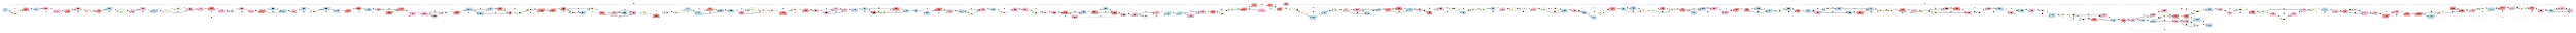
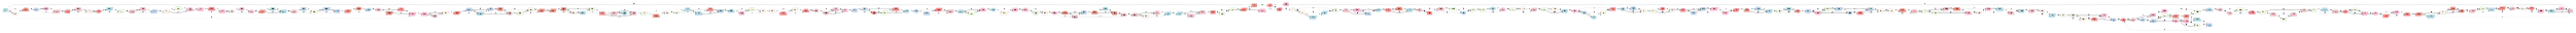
  digraph {
    fontname="Patrick Hand"
    rankdir=LR
    node [color=teal fillcolor=lightpink fontname="Patrick Hand" shape=box style=filled]
    edge [fontname="Patrick Hand" style=bold]
    2 [fillcolor=salmon]
    3 [color=purple fillcolor=salmon shape=ellipse]
    59 [color=purple fillcolor=salmon shape=parallelogram]
    9857
    111 [color=purple fillcolor=lightyellow shape=ellipse]
    1 [shape=trapezium]
    144 [color=purple fillcolor=lightyellow]
    175 [fillcolor=lightyellow shape=trapezium]
    10788 [color=purple shape=trapezium]
    173 [fillcolor=lightblue shape=parallelogram]
    14062 [fillcolor=lightblue shape=parallelogram]
    177 [shape=trapezium]
    234 [color=purple fillcolor=lightblue shape=trapezium]
    10912 [color=purple shape=trapezium]
    267 [fillcolor=lightblue shape=ellipse]
    291 [color=purple fillcolor=salmon]
    318 [fillcolor=lightblue]
    10976 [fillcolor=salmon shape=trapezium]
    331 [shape=ellipse]
    356 [color=purple fillcolor=salmon shape=trapezium]
    11003 [shape=trapezium]
    383 [color=purple fillcolor=lightblue shape=ellipse]
    11005 [fillcolor=lightyellow shape=trapezium]
    417 [fillcolor=lightyellow shape=ellipse]
    429 [fillcolor=lightyellow]
    456 [color=purple shape=trapezium]
    11087 [fillcolor=lightblue shape=ellipse]
    460 [fillcolor=lightyellow]
    487 [shape=parallelogram]
    11113 [color=purple fillcolor=lightyellow shape=trapezium]
    492 [fillcolor=lightyellow]
    519 [fillcolor=lightblue]
    11139 [color=purple fillcolor=lightyellow shape=trapezium]
    534 [color=purple shape=ellipse]
    569 [color=purple fillcolor=lightblue shape=ellipse]
    624 [color=purple fillcolor=salmon]
    596 [color=purple fillcolor=lightyellow]
    14116 [fillcolor=lightblue shape=ellipse]
    645 [fillcolor=lightblue shape=ellipse]
    672 [color=purple fillcolor=lightyellow]
    11254 [color=purple fillcolor=lightblue shape=trapezium]
    681 [fillcolor=lightyellow]
    729 [color=purple fillcolor=lightyellow shape=parallelogram]
    11301 [color=purple fillcolor=salmon shape=ellipse]
    760 [color=purple fillcolor=salmon shape=trapezium]
    768 [color=purple fillcolor=lightblue shape=trapezium]
    11329 [color=purple fillcolor=lightblue]
    813 [color=purple shape=parallelogram]
    11337 [color=purple shape=parallelogram]
    828 [color=purple fillcolor=salmon shape=parallelogram]
    880 [fillcolor=salmon shape=trapezium]
    907 [fillcolor=lightblue shape=parallelogram]
    14185 [color=purple fillcolor=lightblue shape=trapezium]
    950 [fillcolor=lightyellow shape=ellipse]
    977 [fillcolor=salmon shape=ellipse]
    12098 [fillcolor=lightblue]
    989 [color=purple fillcolor=lightblue shape=parallelogram]
    1007 [color=purple]
    12131 [fillcolor=lightyellow]
    1055 [color=purple fillcolor=lightblue shape=ellipse]
    12137 [color=purple fillcolor=lightblue shape=parallelogram]
    1067 [color=purple fillcolor=salmon shape=trapezium]
    12187 [color=purple fillcolor=lightblue]
    1094 [color=purple fillcolor=lightyellow shape=trapezium]
    1109 [color=purple fillcolor=lightyellow]
    1136 [shape=parallelogram]
    12228 [fillcolor=salmon shape=trapezium]
    1186 [fillcolor=lightyellow]
    1202 [fillcolor=lightyellow shape=parallelogram]
    12255
    1229 [color=purple shape=trapezium]
    12262 [fillcolor=salmon shape=trapezium]
    1238 [color=purple fillcolor=lightyellow shape=ellipse]
    12279 [color=purple shape=ellipse]
    1289 [shape=trapezium]
    1345 [fillcolor=lightblue]
    12291 [fillcolor=lightblue shape=trapezium]
    1349 [shape=parallelogram]
    1376 [fillcolor=lightblue shape=parallelogram]
    12346 [color=purple fillcolor=lightyellow shape=ellipse]
    1378 [fillcolor=lightyellow shape=ellipse]
    1405 [color=purple fillcolor=lightyellow shape=parallelogram]
    12353 [color=purple fillcolor=lightyellow]
    1469 [color=purple fillcolor=salmon shape=trapezium]
    1478 [color=purple]
    1520 [color=purple fillcolor=lightblue shape=ellipse]
    1565 [color=purple fillcolor=salmon shape=ellipse]
    1572 [shape=ellipse]
    1576 [color=purple fillcolor=lightblue shape=ellipse]
    12517
    1581 [color=purple fillcolor=lightblue shape=trapezium]
    12518 [color=purple]
    1589 [fillcolor=lightyellow shape=parallelogram]
    1673 [color=purple shape=ellipse]
    12554 [fillcolor=lightyellow shape=parallelogram]
    1601 [fillcolor=salmon shape=parallelogram]
    1702 [color=purple fillcolor=lightblue shape=trapezium]
    1675 [color=purple]
    1608 [fillcolor=lightyellow shape=ellipse]
    12447 [fillcolor=salmon]
    1710 [shape=ellipse]
    12478 [fillcolor=lightblue shape=trapezium]
    1646 [color=purple fillcolor=lightblue]
    1714 [shape=ellipse]
    12595 [fillcolor=lightyellow shape=parallelogram]
    1765 [color=purple fillcolor=salmon shape=trapezium]
    1783 [fillcolor=lightyellow]
    1789 [shape=trapezium]
    1834 [shape=ellipse]
    1819 [shape=trapezium]
    14518 [fillcolor=lightyellow]
    1837 [fillcolor=lightyellow]
    1888
    12711 [fillcolor=lightblue shape=trapezium]
    1894 [color=purple fillcolor=salmon shape=ellipse]
    1948 [color=purple shape=parallelogram]
    12764 [fillcolor=lightyellow shape=ellipse]
    2002 [color=purple shape=ellipse]
    2014 [color=purple fillcolor=salmon shape=parallelogram]
    12779 [color=purple shape=ellipse]
    2041 [color=purple fillcolor=salmon shape=trapezium]
    2043 [fillcolor=salmon shape=parallelogram]
    2101 [color=purple fillcolor=lightyellow shape=parallelogram]
    12803 [fillcolor=lightblue shape=parallelogram]
    2134 [fillcolor=salmon shape=ellipse]
    12879 [fillcolor=salmon]
    2149 [shape=parallelogram]
    2191 [fillcolor=lightblue]
    12920 [fillcolor=lightyellow]
    2218 [shape=ellipse]
    12946 [fillcolor=salmon shape=parallelogram]
    2329 [color=purple fillcolor=lightyellow shape=ellipse]
    2356 [color=purple]
    12972 [color=purple fillcolor=salmon shape=ellipse]
    2362 [fillcolor=lightblue shape=trapezium]
    12988 [color=purple]
    7038 [fillcolor=salmon shape=trapezium]
    7041 [color=purple fillcolor=lightblue shape=ellipse]
    7074 [shape=parallelogram]
    13037 [color=purple shape=ellipse]
    7104 [color=purple fillcolor=salmon]
    7149 [color=purple fillcolor=lightyellow]
    13081 [shape=trapezium]
    7170 [color=purple fillcolor=salmon shape=ellipse]
    7221 [fillcolor=lightyellow shape=parallelogram]
    13131 [fillcolor=lightblue shape=parallelogram]
    7245
    7311 [color=purple fillcolor=lightblue shape=parallelogram]
    13196 [shape=trapezium]
    7326 [color=purple fillcolor=lightyellow shape=parallelogram]
    7353 [color=purple shape=trapezium]
    13222 [fillcolor=lightyellow shape=trapezium]
    7377 [color=purple]
    7404 [color=purple]
    13248 [color=purple fillcolor=salmon shape=trapezium]
    7452 [color=purple fillcolor=lightyellow shape=ellipse]
    7479 [color=purple shape=ellipse]
    13274 [shape=ellipse]
    7491 [fillcolor=salmon shape=parallelogram]
    7518 [fillcolor=lightblue shape=parallelogram]
    13300 [fillcolor=lightblue shape=ellipse]
    7566
    7593 [fillcolor=lightyellow shape=parallelogram]
    13326 [color=purple fillcolor=lightblue]
    7620 [color=purple fillcolor=lightblue]
    13352 [color=purple fillcolor=lightblue shape=parallelogram]
    7662 [fillcolor=salmon shape=parallelogram]
    7689 [fillcolor=lightblue shape=ellipse]
    13378 [fillcolor=salmon shape=ellipse]
    7722 [shape=ellipse]
    7749 [color=purple fillcolor=salmon shape=trapezium]
    13404 [fillcolor=salmon shape=parallelogram]
    8024 [color=purple shape=parallelogram]
    8225 [color=purple shape=trapezium]
    8244 [color=purple fillcolor=lightyellow shape=parallelogram]
    9884 [shape=ellipse]
    8407 [fillcolor=salmon shape=parallelogram]
    8437 [color=purple fillcolor=lightblue shape=parallelogram]
    8458 [fillcolor=lightblue shape=parallelogram]
    9911 [color=purple fillcolor=lightblue shape=ellipse]
    8485 [shape=ellipse]
    9929 [fillcolor=salmon]
    8506 [fillcolor=lightyellow shape=parallelogram]
    8524 [color=purple fillcolor=lightyellow]
    8533 [fillcolor=salmon shape=parallelogram]
    8536 [fillcolor=salmon shape=parallelogram]
    8537 [fillcolor=salmon]
    8563 [color=purple fillcolor=lightyellow shape=ellipse]
    10031 [fillcolor=lightyellow]
    8581 [fillcolor=lightblue]
    8614 [color=purple fillcolor=salmon shape=trapezium]
    8623 [shape=trapezium]
    8650
    10059 [fillcolor=lightblue shape=ellipse]
    8662 [fillcolor=lightyellow shape=parallelogram]
    8692 [color=purple fillcolor=lightyellow shape=ellipse]
    10088 [fillcolor=salmon shape=trapezium]
    8701 [fillcolor=lightyellow shape=ellipse]
    8722 [fillcolor=lightblue shape=trapezium]
    10094 [fillcolor=lightblue shape=trapezium]
    8749 [fillcolor=salmon shape=trapezium]
    8782 [color=purple fillcolor=lightblue]
    8809 [fillcolor=lightblue shape=trapezium]
    8825 [color=purple]
    10160 [fillcolor=lightyellow shape=trapezium]
    8882 [color=purple fillcolor=lightyellow]
    8892 [color=purple fillcolor=lightyellow]
    10204 [color=purple fillcolor=salmon shape=trapezium]
    8919 [color=purple fillcolor=lightyellow shape=parallelogram]
    8941 [color=purple fillcolor=salmon shape=trapezium]
    8956 [shape=ellipse]
    8998
    10254 [shape=ellipse]
    9012 [color=purple shape=ellipse]
    9032 [color=purple fillcolor=lightblue]
    9059 [fillcolor=salmon shape=ellipse]
    10311 [color=purple fillcolor=lightblue shape=ellipse]
    9151 [fillcolor=lightyellow shape=parallelogram]
    10434 [color=purple fillcolor=salmon shape=trapezium]
    9178 [fillcolor=lightblue shape=ellipse]
    9193 [color=purple fillcolor=lightblue shape=ellipse]
    9220 [color=purple fillcolor=lightblue shape=trapezium]
    10484 [color=purple fillcolor=salmon shape=parallelogram]
    9256 [shape=parallelogram]
    9268 [fillcolor=lightblue]
    9295 [color=purple shape=trapezium]
    10539 [fillcolor=lightyellow shape=parallelogram]
    9319 [fillcolor=lightblue shape=ellipse]
    9385 [color=purple]
    13826 [color=purple fillcolor=lightyellow shape=parallelogram]
    9391 [color=purple shape=trapezium]
    9418 [color=purple fillcolor=lightyellow]
    13852 [fillcolor=lightyellow]
    9433 [color=purple shape=ellipse]
    9475 [fillcolor=salmon shape=trapezium]
    10578
    9541 [color=purple fillcolor=lightblue]
    9580 [shape=ellipse]
    9547 [fillcolor=salmon shape=trapezium]
    9592 [shape=trapezium]
    9574 [fillcolor=salmon]
    10630 [fillcolor=lightblue shape=ellipse]
    9604 [color=purple fillcolor=lightyellow shape=parallelogram]
    9619 [shape=trapezium]
    9631 [fillcolor=lightblue shape=parallelogram]
    9681 [fillcolor=lightblue shape=parallelogram]
    9721 [shape=trapezium]
    10695 [shape=trapezium]
    9760 [color=purple fillcolor=salmon]
    9805 [fillcolor=lightyellow shape=parallelogram]
    10739 [fillcolor=lightyellow]
    9822 [fillcolor=salmon shape=parallelogram]
    13005 [color=purple fillcolor=lightyellow shape=ellipse]
    0 [fillcolor=lightblue shape=parallelogram]
    2 -> 3 [label=406 style=dotted]
    3 -> 59 [label=75 style=dashed]
    3 -> 9857 [label=331 style=dotted]
    59 -> 111 [label=289 style=dotted]
    9857 -> 1 [label=147 style=dashed]
    111 -> 144 [label=259]
    111 -> 175 [label=30 style=dashed]
    144 -> 173 [label=75 style=dotted]
    144 -> 14062 [label=184]
    175 -> 177 [label=289 style=dotted]
    10788 -> 59 [label=214 style=dashed]
    173 -> 175 [label=259 style=dashed]
    14062 -> 173 [label=184 style=dotted]
    177 -> 234 [label=75]
    177 -> 10912 [label=214]
    234 -> 267 [label=259 style=dotted]
    10912 -> 234 [label=184]
    10912 -> 267 [label=30]
    267 -> 291 [label=289]
    291 -> 318 [label=75]
    291 -> 10976 [label=214]
    318 -> 331 [label=289]
    10976 -> 318 [label=214 style=dashed]
    331 -> 356 [label=259]
    331 -> 11003 [label=30 style=dashed]
    356 -> 11003 [label=184 style=dotted]
    356 -> 383 [label=75 style=dashed]
    11003 -> 11005 [label=214 style=dotted]
    383 -> 417 [label=259 style=dotted]
    11005 -> 383 [label=184 style=dotted]
    11005 -> 417 [label=30 style=dotted]
    417 -> 429 [label=289]
    429 -> 456 [label=75 style=dashed]
    429 -> 11087 [label=214 style=dashed]
    456 -> 460 [label=289 style=dotted]
    11087 -> 456 [label=214 style=dotted]
    460 -> 487 [label=259 style=dotted]
    460 -> 11113 [label=30]
    487 -> 492 [label=289 style=dotted]
    11113 -> 487 [label=30 style=dashed]
    492 -> 519 [label=259]
    492 -> 11139 [label=30 style=dotted]
    519 -> 534 [label=289 style=dashed]
    11139 -> 519 [label=30 style=dotted]
    534 -> 569 [label=259]
    534 -> 624 [label=30 style=dashed]
    569 -> 596 [label=75 style=dashed]
    569 -> 14116 [label=184]
    624 -> 645 [label=289 style=dotted]
    596 -> 624 [label=259 style=dashed]
    14116 -> 596 [label=184 style=dotted]
    645 -> 672 [label=259]
    645 -> 11254 [label=30 style=dotted]
    672 -> 681 [label=289 style=dotted]
    11254 -> 672 [label=30 style=dotted]
    681 -> 729 [label=259]
    681 -> 11301 [label=30 style=dashed]
    729 -> 760 [label=289]
    11301 -> 729 [label=30 style=dotted]
    760 -> 768 [label=105 style=dashed]
    760 -> 11329 [label=184]
    768 -> 11329 [label=30]
    768 -> 813 [label=75 style=dotted]
    11329 -> 11337 [label=214]
    813 -> 828 [label=259 style=dashed]
    11337 -> 813 [label=184 style=dashed]
    11337 -> 828 [label=30 style=dotted]
    828 -> 880 [label=289 style=dashed]
    880 -> 907 [label=105]
    880 -> 14185 [label=184 style=dotted]
    907 -> 950 [label=289 style=dashed]
    14185 -> 907 [label=184]
    950 -> 977 [label=259 style=dashed]
    950 -> 12098 [label=30 style=dashed]
    977 -> 989 [label=289 style=dashed]
    12098 -> 977 [label=30 style=dotted]
    989 -> 1007 [label=259]
    989 -> 12131 [label=30 style=dashed]
    1007 -> 12131 [label=184]
    1007 -> 1055 [label=75]
    12131 -> 12137 [label=214]
    1055 -> 1067 [label=259 style=dashed]
    12137 -> 1055 [label=184 style=dotted]
    12137 -> 12187 [label=30]
    1067 -> 12187 [label=184]
    1067 -> 1094 [label=75 style=dashed]
    12187 -> 1094 [label=214]
    1094 -> 1109 [label=289]
    1109 -> 1136 [label=75 style=dotted]
    1109 -> 12228 [label=214 style=dotted]
    1136 -> 1186 [label=289]
    12228 -> 1136 [label=214 style=dashed]
    1186 -> 1202 [label=259 style=dashed]
    1186 -> 12255 [label=30]
    1202 -> 12255 [label=184 style=dashed]
    1202 -> 1229 [label=75]
    12255 -> 12262 [label=214]
    1229 -> 1238 [label=105 style=dashed]
    12262 -> 1229 [label=30 style=dotted]
    12262 -> 12279 [label=184 style=dashed]
    1238 -> 12279 [label=30 style=dotted]
    1238 -> 1289 [label=75 style=dotted]
    12279 -> 12291 [label=214]
    1289 -> 1345 [label=105 style=dotted]
    1345 -> 1349 [label=289 style=dotted]
    12291 -> 1289 [label=30 style=dotted]
    12291 -> 1345 [label=184 style=dashed]
    1349 -> 1376 [label=259 style=dotted]
    1349 -> 12346 [label=30 style=dotted]
    1376 -> 1378 [label=289 style=dotted]
    12346 -> 1376 [label=30 style=dashed]
    1378 -> 1405 [label=75 style=dotted]
    1378 -> 12353 [label=214 style=dashed]
    1405 -> 1469 [label=259 style=dotted]
    12353 -> 1405 [label=184 style=dotted]
    12353 -> 1478 [label=30]
    1469 -> 1478 [label=75 style=dashed]
    1469 -> 1520 [label=184]
    1478 -> 1520 [label=105 style=dashed]
    1520 -> 1565 [label=289 style=dotted]
    1565 -> 1572 [label=867]
    1572 -> 1576 [label=807 style=dotted]
    1572 -> 12517 [label=60]
    1576 -> 12517 [label=184 style=dashed]
    1576 -> 1581 [label=623 style=dotted]
    12517 -> 12518 [label=244 style=dotted]
    1581 -> 1589 [label=548]
    1581 -> 1673 [label=75]
    12518 -> 1673 [label=214 style=dotted]
    12518 -> 12554 [label=30 style=dotted]
    1589 -> 1601 [label=473]
    1589 -> 1702 [label=75 style=dotted]
    1673 -> 1675 [label=289]
    12554 -> 1702 [label=214 style=dashed]
    1601 -> 1608 [label=259]
    1601 -> 12447 [label=214 style=dotted]
    1702 -> 1710 [label=289 style=dashed]
    1675 -> 1608 [label=259 style=dashed]
    1675 -> 12478 [label=30 style=dotted]
    1608 -> 1646 [label=518 style=dotted]
    12447 -> 12554 [label=184]
    12447 -> 12478 [label=30 style=dashed]
    1710 -> 1714 [label=105 style=dotted]
    1710 -> 12595 [label=184 style=dotted]
    12478 -> 1646 [label=60 style=dotted]
    1646 -> 1565 [label=578 style=dashed]
    1714 -> 12595 [label=30 style=dashed]
    1714 -> 1765 [label=75 style=dashed]
    12595 -> 1765 [label=214 style=dashed]
    1765 -> 1783 [label=289 style=dashed]
    1783 -> 1789 [label=259 style=dotted]
    1783 -> 1834 [label=30]
    1789 -> 1819 [label=75 style=dashed]
    1789 -> 14518 [label=184 style=dotted]
    1834 -> 1837 [label=289]
    1819 -> 1834 [label=259 style=dashed]
    14518 -> 1819 [label=184 style=dotted]
    1837 -> 1888 [label=75 style=dashed]
    1837 -> 12711 [label=214 style=dashed]
    1888 -> 1894 [label=289]
    12711 -> 1888 [label=214 style=dotted]
    1894 -> 1948 [label=259]
    1894 -> 12764 [label=30]
    1948 -> 2002 [label=289]
    12764 -> 1948 [label=30]
    2002 -> 2014 [label=105 style=dashed]
    2002 -> 12779 [label=184 style=dashed]
    2014 -> 12779 [label=30 style=dotted]
    2014 -> 2041 [label=75 style=dotted]
    12779 -> 2041 [label=214 style=dashed]
    2041 -> 2043 [label=289]
    2043 -> 2101 [label=75]
    2043 -> 12803 [label=214]
    2101 -> 2134 [label=75]
+   2101 -> 12879 [label=30]
    12803 -> 1 [label=184 style=dotted]
    12803 -> 2101 [label=30 style=dotted]
    2134 -> 2149 [label=105 style=dotted]
    12879 -> 2134 [label=30]
    2149 -> 2191 [label=75 style=dotted]
    2149 -> 12920 [label=30]
    2191 -> 2218 [label=75 style=dotted]
    2191 -> 12946 [label=30]
    12920 -> 2191 [label=30 style=dotted]
    2218 -> 2329 [label=105]
    12946 -> 2218 [label=30 style=dashed]
    2329 -> 2356 [label=75 style=dotted]
    2329 -> 12972 [label=30]
    2356 -> 2362 [label=105 style=dashed]
    12972 -> 2356 [label=30 style=dotted]
    2362 -> 1 [label=75]
    2362 -> 12988 [label=30]
    12988 -> 1 [label=30]
    7038 -> 7041 [label=331 style=dashed]
    7041 -> 7074 [label=147 style=dashed]
    7041 -> 13037 [label=184]
    7074 -> 7104 [label=331 style=dashed]
    13037 -> 7074 [label=184 style=dotted]
    7104 -> 7149 [label=147 style=dotted]
    7104 -> 13081 [label=184]
    7149 -> 7170 [label=331]
    13081 -> 7149 [label=184 style=dotted]
    7170 -> 7221 [label=147 style=dotted]
    7170 -> 13131 [label=184]
    7221 -> 7245 [label=331 style=dotted]
    13131 -> 7221 [label=184 style=dotted]
    7245 -> 7311 [label=147 style=dashed]
    7245 -> 13196 [label=184]
    7311 -> 7326 [label=331 style=dashed]
    13196 -> 7311 [label=184 style=dotted]
    7326 -> 7353 [label=147]
    7326 -> 13222 [label=184 style=dotted]
    7353 -> 7377 [label=331]
    13222 -> 7353 [label=184 style=dashed]
    7377 -> 7404 [label=147 style=dotted]
    7377 -> 13248 [label=184 style=dashed]
    7404 -> 7452 [label=331]
    13248 -> 7404 [label=184 style=dashed]
    7452 -> 7479 [label=147 style=dashed]
    7452 -> 13274 [label=184 style=dotted]
    7479 -> 7491 [label=331 style=dotted]
    13274 -> 7479 [label=184 style=dotted]
    7491 -> 7518 [label=147]
    7491 -> 13300 [label=184 style=dashed]
    7518 -> 7566 [label=331 style=dashed]
    13300 -> 7518 [label=184]
    7566 -> 7593 [label=147 style=dashed]
    7566 -> 13326 [label=184 style=dotted]
    7593 -> 7620 [label=147 style=dashed]
    7593 -> 13352 [label=184]
    13326 -> 7593 [label=184 style=dashed]
    7620 -> 7662 [label=331 style=dotted]
    13352 -> 7620 [label=184]
    7662 -> 7689 [label=147 style=dotted]
    7662 -> 13378 [label=184 style=dotted]
    7689 -> 7722 [label=331 style=dotted]
    13378 -> 7689 [label=184 style=dashed]
    7722 -> 7749 [label=147]
    7722 -> 13404 [label=184 style=dashed]
    7749 -> 8024 [label=331 style=dashed]
-   13404 -> 7749 [label=184]
+   13404 -> 8024 [label=184]
    8024 -> 8225 [label=361 style=dashed]
    8225 -> 8244 [label=147]
    8225 -> 9884 [label=214]
    8244 -> 8407 [label=361 style=dashed]
    9884 -> 8244 [label=214 style=dashed]
    8407 -> 8437 [label=177 style=dashed]
    8407 -> 8458 [label=184 style=dotted]
    8437 -> 8458 [label=147]
    8437 -> 9911 [label=30]
    8458 -> 9911 [label=184 style=dashed]
    8458 -> 8485 [label=147]
    9911 -> 9929 [label=214]
    8485 -> 8506 [label=177 style=dashed]
    9929 -> 8485 [label=30 style=dotted]
    9929 -> 8524 [label=184 style=dashed]
    8506 -> 8524 [label=147]
    8506 -> 8533 [label=30 style=dotted]
    8524 -> 8533 [label=331 style=dashed]
    8533 -> 8536 [label=361]
    8536 -> 8537 [label=177 style=dashed]
    8536 -> 8563 [label=184 style=dashed]
    8537 -> 8563 [label=147]
    8537 -> 10031 [label=30]
    8563 -> 8581 [label=331]
    10031 -> 8614 [label=214 style=dotted]
    8581 -> 10031 [label=184 style=dashed]
    8581 -> 8614 [label=147 style=dashed]
    8614 -> 8623 [label=177 style=dashed]
    8614 -> 8650 [label=184]
    8623 -> 8650 [label=147]
    8623 -> 10059 [label=30]
    8650 -> 8662 [label=361 style=dotted]
    10059 -> 8650 [label=30 style=dashed]
    8662 -> 8692 [label=147 style=dotted]
    8662 -> 10088 [label=214 style=dashed]
    8692 -> 8701 [label=361 style=dotted]
    10088 -> 8692 [label=214 style=dashed]
    8701 -> 8722 [label=177 style=dotted]
    8701 -> 10094 [label=184 style=dashed]
    8722 -> 10094 [label=30]
    8722 -> 8749 [label=147 style=dashed]
    10094 -> 8749 [label=184 style=dotted]
    10094 -> 8782 [label=30]
    8749 -> 8782 [label=331]
    8782 -> 8809 [label=361]
    8809 -> 8825 [label=177 style=dotted]
    8809 -> 10160 [label=184 style=dashed]
    8825 -> 10160 [label=30 style=dashed]
-   8825 -> 8882 [label=147]
+   8825 -> 8882 [label=147 style=dotted]
    10160 -> 8882 [label=214 style=dashed]
    8882 -> 8892 [label=361 style=dashed]
    8892 -> 10204 [label=214 style=dotted]
    8892 -> 8919 [label=147 style=dotted]
    10204 -> 8919 [label=184 style=dotted]
    10204 -> 8941 [label=30 style=dotted]
    8919 -> 8941 [label=331 style=dashed]
    8941 -> 8956 [label=361]
    8956 -> 8998 [label=147 style=dotted]
    8956 -> 10254 [label=214 style=dotted]
    8998 -> 9012 [label=331]
    10254 -> 8998 [label=184]
    10254 -> 9012 [label=30]
    9012 -> 9032 [label=361 style=dashed]
    9032 -> 9059 [label=147 style=dotted]
    9032 -> 10311 [label=214 style=dashed]
    9059 -> 9151 [label=331]
    10311 -> 9059 [label=184]
    10311 -> 10434 [label=30]
    9151 -> 10434 [label=184 style=dashed]
    9151 -> 9178 [label=147]
    10434 -> 9178 [label=214 style=dashed]
    9178 -> 9193 [label=361 style=dashed]
    9193 -> 9220 [label=331 style=dashed]
    9193 -> 10484 [label=30 style=dashed]
    9220 -> 10484 [label=184 style=dotted]
    9220 -> 9256 [label=147 style=dotted]
    10484 -> 9256 [label=214]
    9256 -> 9268 [label=361 style=dashed]
    9268 -> 9295 [label=331]
    9268 -> 10539 [label=30]
    9295 -> 9319 [label=361 style=dotted]
    10539 -> 9295 [label=30]
    9319 -> 9385 [label=177 style=dotted]
    9319 -> 13826 [label=184 style=dotted]
    9385 -> 9391 [label=361]
    13826 -> 9385 [label=184 style=dashed]
    9391 -> 9418 [label=177 style=dashed]
    9391 -> 13852 [label=184 style=dotted]
    9418 -> 9433 [label=361 style=dashed]
    13852 -> 9418 [label=184 style=dashed]
    9433 -> 9475 [label=177]
    9433 -> 10578 [label=184 style=dashed]
    9475 -> 10578 [label=30 style=dotted]
    9475 -> 9541 [label=147]
    10578 -> 9541 [label=30 style=dashed]
    10578 -> 9580 [label=184 style=dashed]
    9541 -> 9547 [label=177 style=dotted]
    9580 -> 9592 [label=361 style=dashed]
    9547 -> 9574 [label=147]
    9547 -> 10630 [label=30 style=dotted]
    9592 -> 9604 [label=177]
    9592 -> 9619 [label=184]
    9574 -> 9580 [label=177]
    10630 -> 9574 [label=30]
    9604 -> 9619 [label=147 style=dotted]
    9604 -> 9631 [label=30 style=dashed]
    9619 -> 9631 [label=331 style=dotted]
    9631 -> 9681 [label=361 style=dotted]
    9681 -> 9721 [label=147]
    9681 -> 10695 [label=214 style=dotted]
    9721 -> 9760 [label=361 style=dotted]
    10695 -> 9721 [label=214]
    9760 -> 9805 [label=331 style=dashed]
    9760 -> 10739 [label=30 style=dotted]
    9805 -> 9822 [label=361]
    10739 -> 9805 [label=30 style=dotted]
    9822 -> 2 [label=331 style=dotted]
    9822 -> 10788 [label=30]
    13005 -> 7038 [label=184 style=dashed]
    0 -> 2 [label=75 style=dashed]
    0 -> 7038 [label=147 style=dotted]
    0 -> 8024 [label=30 style=dotted]
    0 -> 13005 [label=184]
  }
